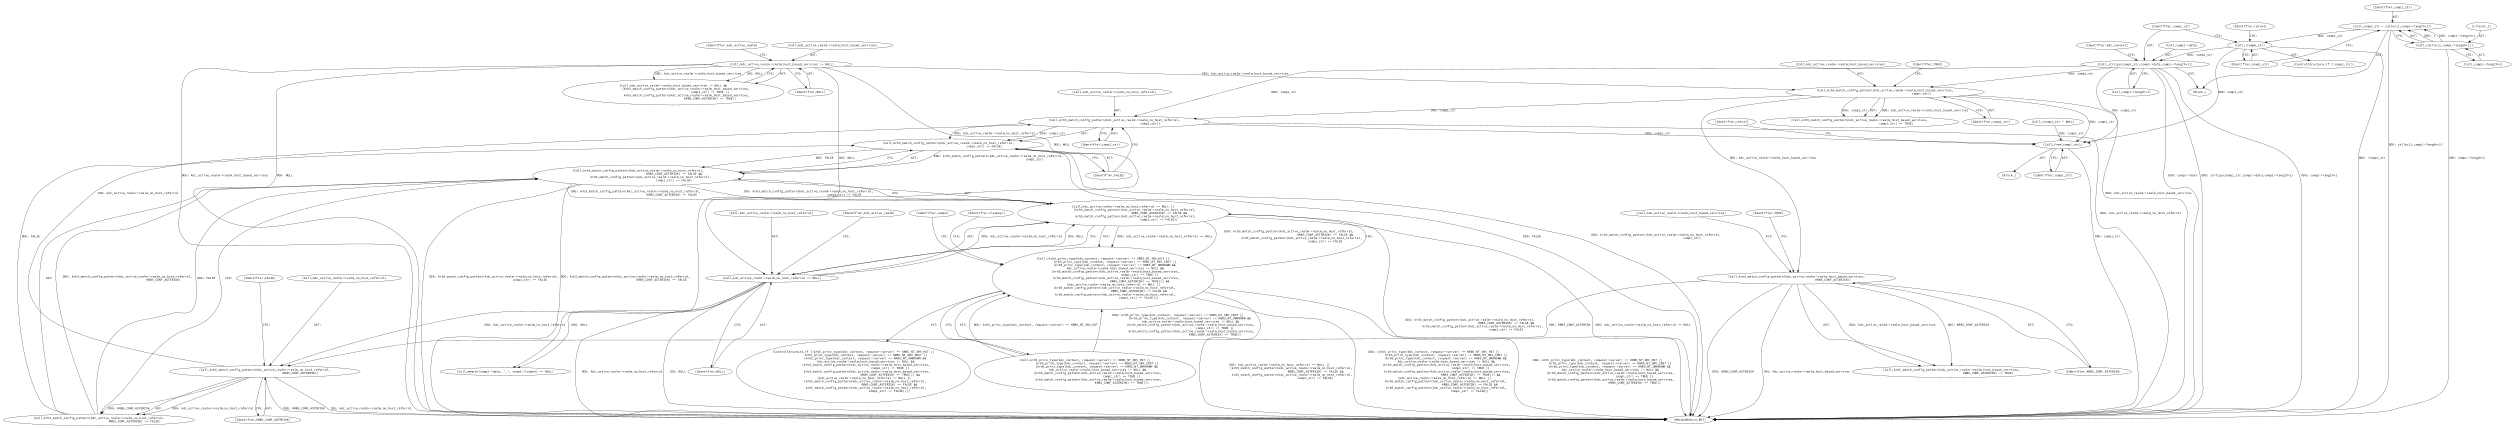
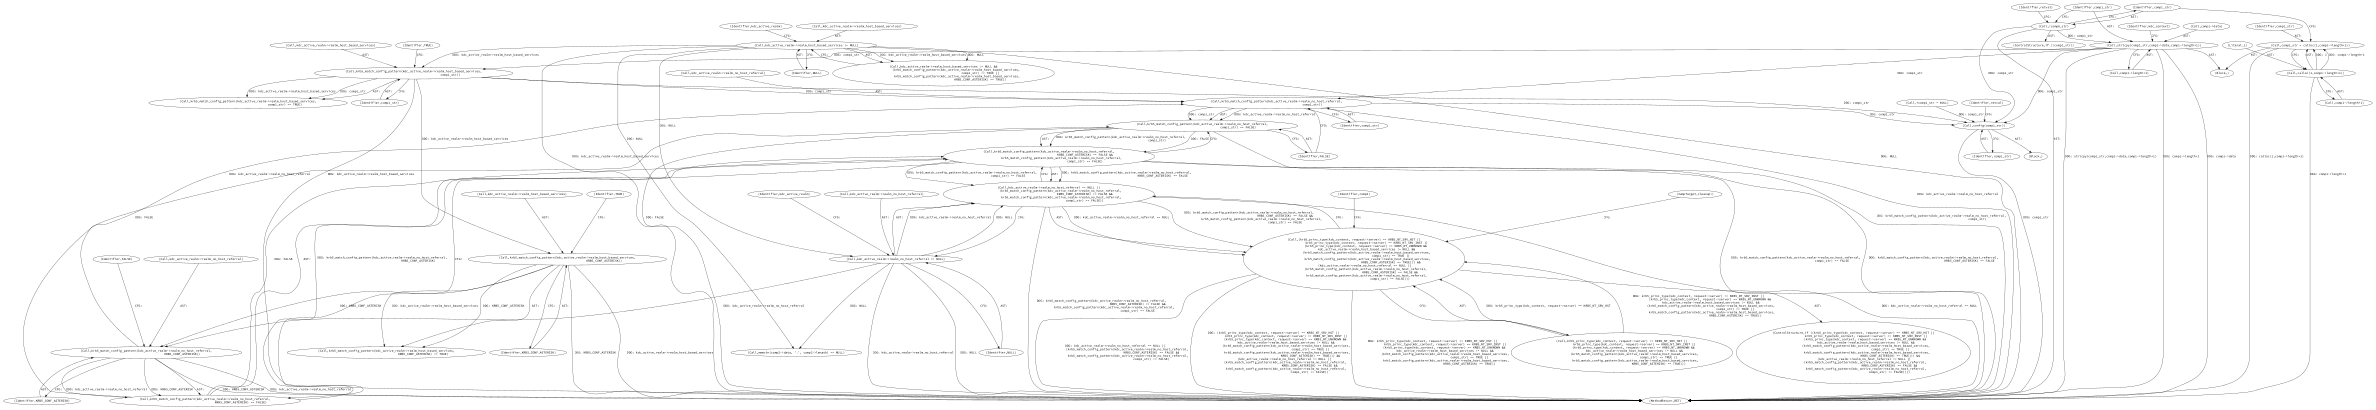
  digraph {
    fontname="Source Code Pro"
    node [fontname="Source Code Pro"]
    edge [fontname="Source Code Pro"]
    n1 [label="(Call,krb5_match_config_pattern(kdc_active_realm->realm_no_host_referral,\n                                        comp1_str))"]
    n2 [label="(Call,krb5_match_config_pattern(kdc_active_realm->realm_no_host_referral,\n                                        comp1_str) == FALSE)"]
-   n3 [label="(Call,free(comp1_str))"]
+   n3 [label="(Call,config(comp1_str))"]
    n4 [label="(Identifier,comp1_str)"]
    n5 [label="(MethodReturn,RET)"]
    n6 [label="(Call,krb5_match_config_pattern(kdc_active_realm->realm_no_host_referral,\n                                        KRB5_CONF_ASTERISK) == FALSE &&\n              krb5_match_config_pattern(kdc_active_realm->realm_no_host_referral,\n                                        comp1_str) == FALSE)"]
    n7 [label="(Identifier,FALSE)"]
    n8 [label="(Block,)"]
    n9 [label="(Identifier,comp1_str)"]
    n10 [label="(Call,krb5_match_config_pattern(kdc_active_realm->realm_no_host_referral,\n                                        KRB5_CONF_ASTERISK))"]
    n11 [label="(Call,krb5_match_config_pattern(kdc_active_realm->realm_no_host_referral,\n                                        KRB5_CONF_ASTERISK) == FALSE)"]
    n12 [label="(Identifier,KRB5_CONF_ASTERISK)"]
    n13 [label="(Call,kdc_active_realm->realm_no_host_referral == NULL)"]
    n14 [label="(Call,kdc_active_realm->realm_no_host_referral == NULL ||\n             (krb5_match_config_pattern(kdc_active_realm->realm_no_host_referral,\n                                        KRB5_CONF_ASTERISK) == FALSE &&\n              krb5_match_config_pattern(kdc_active_realm->realm_no_host_referral,\n                                        comp1_str) == FALSE))"]
    n15 [label="(Identifier,NULL)"]
    n16 [label="(Call,memchr(comp2->data, '.', comp2->length) == NULL)"]
    n17 [label="(Call,(krb5_princ_type(kdc_context, request->server) == KRB5_NT_SRV_HST ||\n              krb5_princ_type(kdc_context, request->server) == KRB5_NT_SRV_INST ||\n             (krb5_princ_type(kdc_context, request->server) == KRB5_NT_UNKNOWN &&\n              kdc_active_realm->realm_host_based_services != NULL &&\n              (krb5_match_config_pattern(kdc_active_realm->realm_host_based_services,\n                                         comp1_str) == TRUE ||\n               krb5_match_config_pattern(kdc_active_realm->realm_host_based_services,\n                                         KRB5_CONF_ASTERISK) == TRUE))) &&\n            (kdc_active_realm->realm_no_host_referral == NULL ||\n             (krb5_match_config_pattern(kdc_active_realm->realm_no_host_referral,\n                                        KRB5_CONF_ASTERISK) == FALSE &&\n              krb5_match_config_pattern(kdc_active_realm->realm_no_host_referral,\n                                        comp1_str) == FALSE)))"]
    n18 [label="(Call,kdc_active_realm->realm_host_based_services != NULL)"]
    n19 [label="(Call,krb5_match_config_pattern(kdc_active_realm->realm_host_based_services,\n                                         comp1_str))"]
    n20 [label="(Call,kdc_active_realm->realm_host_based_services != NULL &&\n              (krb5_match_config_pattern(kdc_active_realm->realm_host_based_services,\n                                         comp1_str) == TRUE ||\n               krb5_match_config_pattern(kdc_active_realm->realm_host_based_services,\n                                         KRB5_CONF_ASTERISK) == TRUE))"]
    n21 [label="(Identifier,NULL)"]
    n22 [label="(Call,krb5_match_config_pattern(kdc_active_realm->realm_host_based_services,\n                                         KRB5_CONF_ASTERISK))"]
    n23 [label="(Call,krb5_match_config_pattern(kdc_active_realm->realm_host_based_services,\n                                         comp1_str) == TRUE)"]
    n24 [label="(Identifier,comp1_str)"]
    n25 [label="(Call,krb5_match_config_pattern(kdc_active_realm->realm_host_based_services,\n                                         KRB5_CONF_ASTERISK) == TRUE)"]
    n26 [label="(Identifier,KRB5_CONF_ASTERISK)"]
    n27 [label="(Call,strlcpy(comp1_str,comp1->data,comp1->length+1))"]
    n28 [label="(Block,)"]
    n29 [label="(Call,comp1->length+1)"]
    n30 [label="(Call,!comp6_str)"]
    n31 [label="(Identifier,comp1_str)"]
    n32 [label="(ControlStructure,if (!comp1_str))"]
    n33 [label="(Call,comp1_str = calloc(1,comp1->length+1))"]
    n34 [label="(Call,calloc(1,comp1->length+1))"]
    n35 [label="(Call,comp1->length+1)"]
    n36 [label="(ControlStructure,if ((krb5_princ_type(kdc_context, request->server) == KRB5_NT_SRV_HST ||\n              krb5_princ_type(kdc_context, request->server) == KRB5_NT_SRV_INST ||\n             (krb5_princ_type(kdc_context, request->server) == KRB5_NT_UNKNOWN &&\n              kdc_active_realm->realm_host_based_services != NULL &&\n              (krb5_match_config_pattern(kdc_active_realm->realm_host_based_services,\n                                         comp1_str) == TRUE ||\n               krb5_match_config_pattern(kdc_active_realm->realm_host_based_services,\n                                         KRB5_CONF_ASTERISK) == TRUE))) &&\n            (kdc_active_realm->realm_no_host_referral == NULL ||\n             (krb5_match_config_pattern(kdc_active_realm->realm_no_host_referral,\n                                        KRB5_CONF_ASTERISK) == FALSE &&\n              krb5_match_config_pattern(kdc_active_realm->realm_no_host_referral,\n                                        comp1_str) == FALSE))))"]
    n37 [label="(Call,krb5_princ_type(kdc_context, request->server) == KRB5_NT_SRV_HST ||\n              krb5_princ_type(kdc_context, request->server) == KRB5_NT_SRV_INST ||\n             (krb5_princ_type(kdc_context, request->server) == KRB5_NT_UNKNOWN &&\n              kdc_active_realm->realm_host_based_services != NULL &&\n              (krb5_match_config_pattern(kdc_active_realm->realm_host_based_services,\n                                         comp1_str) == TRUE ||\n               krb5_match_config_pattern(kdc_active_realm->realm_host_based_services,\n                                         KRB5_CONF_ASTERISK) == TRUE)))"]
    n38 [label="(Identifier,TRUE)"]
    n39 [label="(Call,kdc_active_realm->realm_host_based_services)"]
    n40 [label="(Call,kdc_active_realm->realm_host_based_services)"]
    n41 [label="(Call,comp1->data)"]
    n42 [label="(Identifier,FALSE)"]
    n43 [label="(Identifier,kdc_active_realm)"]
    n44 [label="(Identifier,TRUE)"]
    n45 [label="(Identifier,retval)"]
    n46 [label="(Identifier,comp2)"]
    n47 [label="(Call,kdc_active_realm->realm_no_host_referral)"]
    n48 [label="(Literal,1)"]
    n49 [label="(Identifier,comp1_str)"]
-   n50 [label="(Identifier,cleanup:)"]
+   n50 [label="(JumpTarget,cleanup:)"]
    n51 [label="(Identifier,kdc_context)"]
    n52 [label="(Call,kdc_active_realm->realm_no_host_referral)"]
    n53 [label="(Call,kdc_active_realm->realm_host_based_services)"]
    n54 [label="(Call,kdc_active_realm->realm_no_host_referral)"]
    n55 [label="(Call,*comp1_str = NULL)"]
    n56 [label="(Identifier,kdc_active_realm)"]
    n57 [label="(Identifier,retval)"]
    n58 [label="(Identifier,comp1_str)"]
    n1 -> n2 [label="AST: "]
    n1 -> n2 [label="DDG: kdc_active_realm->realm_no_host_referral"]
    n1 -> n2 [label="DDG: comp1_str"]
    n1 -> n3 [label="DDG: comp1_str"]
    n1 -> n4 [label="CFG: "]
    n1 -> n5 [label="DDG: kdc_active_realm->realm_no_host_referral"]
    n2 -> n5 [label="DDG: FALSE"]
    n2 -> n5 [label="DDG: krb5_match_config_pattern(kdc_active_realm->realm_no_host_referral,\n                                        comp1_str)"]
    n2 -> n6 [label="AST: "]
    n2 -> n6 [label="DDG: krb5_match_config_pattern(kdc_active_realm->realm_no_host_referral,\n                                        comp1_str)"]
    n2 -> n6 [label="DDG: FALSE"]
    n2 -> n7 [label="CFG: "]
    n3 -> n5 [label="DDG: comp1_str"]
    n3 -> n8 [label="AST: "]
    n3 -> n9 [label="CFG: "]
    n4 -> n1 [label="AST: "]
    n6 -> n2 [label="CFG: "]
    n6 -> n5 [label="DDG: krb5_match_config_pattern(kdc_active_realm->realm_no_host_referral,\n                                        comp1_str) == FALSE"]
    n6 -> n5 [label="DDG: krb5_match_config_pattern(kdc_active_realm->realm_no_host_referral,\n                                        KRB5_CONF_ASTERISK) == FALSE"]
    n6 -> n11 [label="CFG: "]
    n6 -> n14 [label="AST: "]
    n6 -> n14 [label="DDG: krb5_match_config_pattern(kdc_active_realm->realm_no_host_referral,\n                                        KRB5_CONF_ASTERISK) == FALSE"]
    n6 -> n14 [label="DDG: krb5_match_config_pattern(kdc_active_realm->realm_no_host_referral,\n                                        comp1_str) == FALSE"]
    n7 -> n1 [label="CFG: "]
    n7 -> n2 [label="AST: "]
    n9 -> n3 [label="AST: "]
    n10 -> n1 [label="DDG: kdc_active_realm->realm_no_host_referral"]
    n10 -> n5 [label="DDG: kdc_active_realm->realm_no_host_referral"]
    n10 -> n5 [label="DDG: KRB5_CONF_ASTERISK"]
    n10 -> n11 [label="AST: "]
    n10 -> n11 [label="DDG: kdc_active_realm->realm_no_host_referral"]
    n10 -> n11 [label="DDG: KRB5_CONF_ASTERISK"]
    n10 -> n12 [label="CFG: "]
    n11 -> n2 [label="DDG: FALSE"]
    n11 -> n6 [label="AST: "]
    n11 -> n6 [label="DDG: krb5_match_config_pattern(kdc_active_realm->realm_no_host_referral,\n                                        KRB5_CONF_ASTERISK)"]
    n11 -> n6 [label="DDG: FALSE"]
    n12 -> n10 [label="AST: "]
    n13 -> n5 [label="DDG: kdc_active_realm->realm_no_host_referral"]
    n13 -> n5 [label="DDG: NULL"]
    n13 -> n10 [label="DDG: kdc_active_realm->realm_no_host_referral"]
    n13 -> n14 [label="AST: "]
    n13 -> n14 [label="DDG: kdc_active_realm->realm_no_host_referral"]
    n13 -> n14 [label="DDG: NULL"]
    n13 -> n15 [label="CFG: "]
    n13 -> n16 [label="DDG: NULL"]
    n14 -> n5 [label="DDG: krb5_match_config_pattern(kdc_active_realm->realm_no_host_referral,\n                                        KRB5_CONF_ASTERISK) == FALSE &&\n              krb5_match_config_pattern(kdc_active_realm->realm_no_host_referral,\n                                        comp1_str) == FALSE"]
    n14 -> n5 [label="DDG: kdc_active_realm->realm_no_host_referral == NULL"]
    n14 -> n6 [label="CFG: "]
    n14 -> n13 [label="CFG: "]
    n14 -> n17 [label="AST: "]
    n14 -> n17 [label="DDG: kdc_active_realm->realm_no_host_referral == NULL"]
    n14 -> n17 [label="DDG: krb5_match_config_pattern(kdc_active_realm->realm_no_host_referral,\n                                        KRB5_CONF_ASTERISK) == FALSE &&\n              krb5_match_config_pattern(kdc_active_realm->realm_no_host_referral,\n                                        comp1_str) == FALSE"]
    n15 -> n13 [label="AST: "]
    n17 -> n5 [label="DDG: krb5_princ_type(kdc_context, request->server) == KRB5_NT_SRV_HST ||\n              krb5_princ_type(kdc_context, request->server) == KRB5_NT_SRV_INST ||\n             (krb5_princ_type(kdc_context, request->server) == KRB5_NT_UNKNOWN &&\n              kdc_active_realm->realm_host_based_services != NULL &&\n              (krb5_match_config_pattern(kdc_active_realm->realm_host_based_services,\n                                         comp1_str) == TRUE ||\n               krb5_match_config_pattern(kdc_active_realm->realm_host_based_services,\n                                         KRB5_CONF_ASTERISK) == TRUE))"]
    n17 -> n5 [label="DDG: kdc_active_realm->realm_no_host_referral == NULL ||\n             (krb5_match_config_pattern(kdc_active_realm->realm_no_host_referral,\n                                        KRB5_CONF_ASTERISK) == FALSE &&\n              krb5_match_config_pattern(kdc_active_realm->realm_no_host_referral,\n                                        comp1_str) == FALSE)"]
    n17 -> n5 [label="DDG: (krb5_princ_type(kdc_context, request->server) == KRB5_NT_SRV_HST ||\n              krb5_princ_type(kdc_context, request->server) == KRB5_NT_SRV_INST ||\n             (krb5_princ_type(kdc_context, request->server) == KRB5_NT_UNKNOWN &&\n              kdc_active_realm->realm_host_based_services != NULL &&\n              (krb5_match_config_pattern(kdc_active_realm->realm_host_based_services,\n                                         comp1_str) == TRUE ||\n               krb5_match_config_pattern(kdc_active_realm->realm_host_based_services,\n                                         KRB5_CONF_ASTERISK) == TRUE))) &&\n            (kdc_active_realm->realm_no_host_referral == NULL ||\n             (krb5_match_config_pattern(kdc_active_realm->realm_no_host_referral,\n                                        KRB5_CONF_ASTERISK) == FALSE &&\n              krb5_match_config_pattern(kdc_active_realm->realm_no_host_referral,\n                                        comp1_str) == FALSE))"]
    n17 -> n14 [label="CFG: "]
    n17 -> n36 [label="AST: "]
    n17 -> n37 [label="CFG: "]
    n18 -> n5 [label="DDG: kdc_active_realm->realm_host_based_services"]
    n18 -> n5 [label="DDG: NULL"]
    n18 -> n13 [label="DDG: NULL"]
    n18 -> n16 [label="DDG: NULL"]
    n18 -> n19 [label="DDG: kdc_active_realm->realm_host_based_services"]
    n18 -> n20 [label="AST: "]
    n18 -> n20 [label="DDG: kdc_active_realm->realm_host_based_services"]
    n18 -> n20 [label="DDG: NULL"]
    n18 -> n21 [label="CFG: "]
    n19 -> n1 [label="DDG: comp1_str"]
    n19 -> n3 [label="DDG: comp1_str"]
    n19 -> n5 [label="DDG: kdc_active_realm->realm_host_based_services"]
    n19 -> n22 [label="DDG: kdc_active_realm->realm_host_based_services"]
    n19 -> n23 [label="AST: "]
    n19 -> n23 [label="DDG: kdc_active_realm->realm_host_based_services"]
    n19 -> n23 [label="DDG: comp1_str"]
    n19 -> n24 [label="CFG: "]
    n20 -> n18 [label="CFG: "]
    n21 -> n18 [label="AST: "]
    n22 -> n5 [label="DDG: kdc_active_realm->realm_host_based_services"]
    n22 -> n5 [label="DDG: KRB5_CONF_ASTERISK"]
    n22 -> n10 [label="DDG: KRB5_CONF_ASTERISK"]
    n22 -> n25 [label="AST: "]
    n22 -> n25 [label="DDG: kdc_active_realm->realm_host_based_services"]
    n22 -> n25 [label="DDG: KRB5_CONF_ASTERISK"]
    n22 -> n26 [label="CFG: "]
    n24 -> n19 [label="AST: "]
    n26 -> n22 [label="AST: "]
    n27 -> n1 [label="DDG: comp1_str"]
    n27 -> n3 [label="DDG: comp1_str"]
    n27 -> n5 [label="DDG: comp1->data"]
    n27 -> n5 [label="DDG: strlcpy(comp1_str,comp1->data,comp1->length+1)"]
    n27 -> n5 [label="DDG: comp1->length+1"]
    n27 -> n19 [label="DDG: comp1_str"]
    n27 -> n28 [label="AST: "]
    n27 -> n29 [label="CFG: "]
    n29 -> n27 [label="AST: "]
    n30 -> n3 [label="DDG: comp1_str"]
-   n30 -> n5 [label="DDG: !comp1_str"]
+   n30 -> n5 [label="AST: "]
    n30 -> n27 [label="DDG: comp1_str"]
    n30 -> n31 [label="CFG: "]
    n30 -> n32 [label="AST: "]
    n31 -> n30 [label="AST: "]
    n31 -> n33 [label="CFG: "]
    n33 -> n5 [label="DDG: calloc(1,comp1->length+1)"]
    n33 -> n28 [label="AST: "]
-   n33 -> n30 [label="DDG: comp1_str"]
    n33 -> n34 [label="CFG: "]
    n34 -> n5 [label="DDG: comp1->length+1"]
    n34 -> n33 [label="AST: "]
    n34 -> n33 [label="DDG: 1"]
    n34 -> n33 [label="DDG: comp1->length+1"]
    n34 -> n35 [label="CFG: "]
    n35 -> n34 [label="AST: "]
    n37 -> n17 [label="AST: "]
    n37 -> n17 [label="DDG: krb5_princ_type(kdc_context, request->server) == KRB5_NT_SRV_HST"]
    n37 -> n17 [label="DDG: krb5_princ_type(kdc_context, request->server) == KRB5_NT_SRV_INST ||\n             (krb5_princ_type(kdc_context, request->server) == KRB5_NT_UNKNOWN &&\n              kdc_active_realm->realm_host_based_services != NULL &&\n              (krb5_match_config_pattern(kdc_active_realm->realm_host_based_services,\n                                         comp1_str) == TRUE ||\n               krb5_match_config_pattern(kdc_active_realm->realm_host_based_services,\n                                         KRB5_CONF_ASTERISK) == TRUE))"]
    n38 -> n22 [label="CFG: "]
    n39 -> n18 [label="AST: "]
    n40 -> n19 [label="AST: "]
    n41 -> n27 [label="AST: "]
    n42 -> n10 [label="CFG: "]
    n43 -> n18 [label="CFG: "]
    n44 -> n19 [label="CFG: "]
    n45 -> n3 [label="CFG: "]
    n46 -> n17 [label="CFG: "]
    n47 -> n10 [label="AST: "]
    n48 -> n34 [label="AST: "]
    n49 -> n33 [label="AST: "]
    n50 -> n17 [label="CFG: "]
    n51 -> n27 [label="CFG: "]
    n52 -> n1 [label="AST: "]
    n53 -> n22 [label="AST: "]
    n54 -> n13 [label="AST: "]
    n55 -> n3 [label="DDG: comp1_str"]
    n56 -> n13 [label="CFG: "]
    n57 -> n30 [label="CFG: "]
    n58 -> n27 [label="AST: "]
    n58 -> n30 [label="CFG: "]
  }
